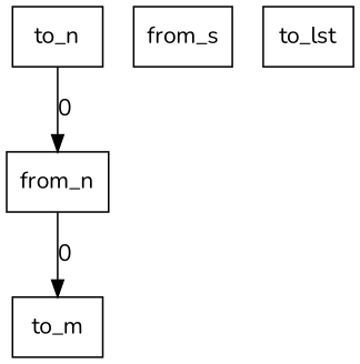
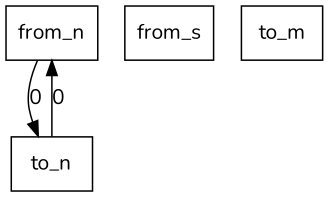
  digraph {
    rankdir=TB
    fontname=Nunito
    node [fillcolor=white shape=box style=filled fontname=Nunito]
    edge [fontname=Nunito]
    n1 [label=<from_n>]
    n2 [label=<to_n>]
    n3 [label=<from_s>]
    n4 [label=<to_m>]
-   n5 [label=<to_lst>]
-   n1 -> n4 [label=0]
+   n1 -> n2 [label=0]
    n2 -> n1 [label=0]
  }
